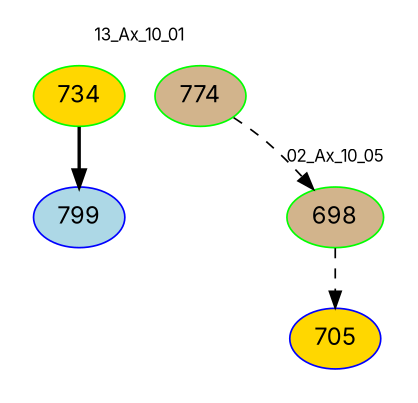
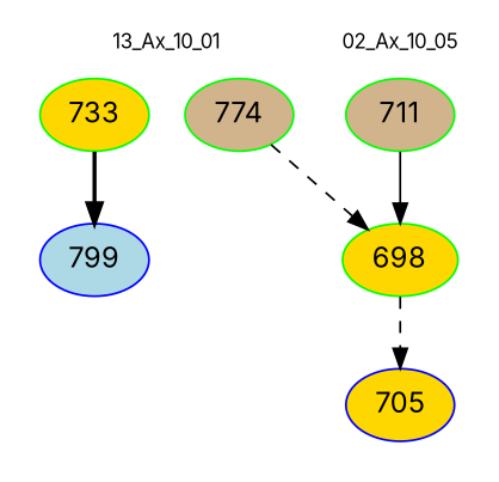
  digraph {
    fontname=Inter
    node [color=green fillcolor=gold fontname=Inter style=filled]
    edge [color=black fontname=Inter style=dashed]
    n1 [fillcolor=tan label=774]
-   n2 [label=734]
+   n2 [label=733]
    n3 [color=blue fillcolor=lightblue label=799]
-   n5 [fillcolor=tan label=698]
+   n4 [fillcolor=tan label=711]
+   n5 [label=698]
    n6 [color=blue label=705]
    subgraph cluster_1 {
      color=white
      fontsize=10
      label="13_Ax_10_01"
      n1
      n2
      n3
    }
    subgraph cluster_2 {
      color=white
      fontsize=10
      label="02_Ax_10_05"
+     n4
      n5
      n6
    }
    n1 -> n5
    n2 -> n3 [style=bold]
+   n4 -> n5 [style=solid]
    n5 -> n6
  }
